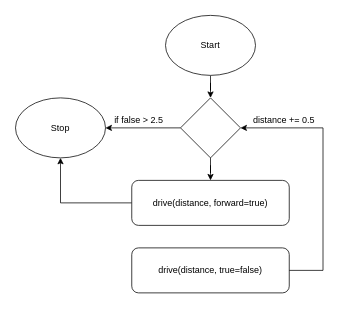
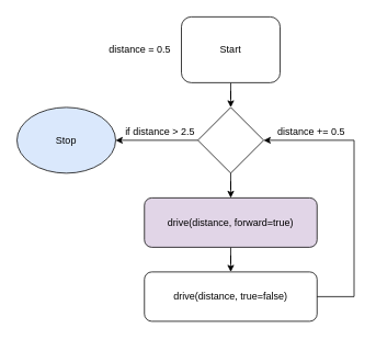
  <mxCell id="0" />
  <mxCell id="1" parent="0" />
  <mxCell id="2" value="" style="edgeStyle=orthogonalEdgeStyle;rounded=0;orthogonalLoop=1;jettySize=auto;html=1;" edge="1" parent="1" source="3" target="6"><mxGeometry relative="1" as="geometry" /></mxCell>
- <mxCell id="3" value="&lt;div&gt;Start&lt;/div&gt;" style="ellipse;whiteSpace=wrap;html=1;" vertex="1" parent="1"><mxGeometry x="220" y="20" width="120" height="80" as="geometry" /></mxCell>
+ <mxCell id="3" value="&lt;div&gt;Start&lt;/div&gt;" style="whiteSpace=wrap;html=1;rounded=1;" vertex="1" parent="1"><mxGeometry x="220" y="20" width="120" height="80" as="geometry" /></mxCell>
  <mxCell id="4" value="" style="edgeStyle=orthogonalEdgeStyle;rounded=0;orthogonalLoop=1;jettySize=auto;html=1;entryX=1;entryY=0.5;entryDx=0;entryDy=0;" edge="1" parent="1" source="6" target="9"><mxGeometry relative="1" as="geometry"><mxPoint x="160" y="170" as="targetPoint" /></mxGeometry></mxCell>
  <mxCell id="5" value="" style="edgeStyle=orthogonalEdgeStyle;rounded=0;orthogonalLoop=1;jettySize=auto;html=1;entryX=0.5;entryY=0;entryDx=0;entryDy=0;" edge="1" parent="1" source="6" target="11"><mxGeometry relative="1" as="geometry"><mxPoint x="280" y="290" as="targetPoint" /></mxGeometry></mxCell>
  <mxCell id="6" value="" style="rhombus;whiteSpace=wrap;html=1;" vertex="1" parent="1"><mxGeometry x="240" y="130" width="80" height="80" as="geometry" /></mxCell>
- <mxCell id="8" value="&lt;div&gt;if false &amp;gt; 2.5&lt;/div&gt;" style="text;html=1;resizable=0;points=[];autosize=1;align=left;verticalAlign=top;spacingTop=-4;" vertex="1" parent="1"><mxGeometry x="150" y="150" width="100" height="20" as="geometry" /></mxCell>
- <mxCell id="9" value="&lt;div&gt;Stop&lt;/div&gt;" style="ellipse;whiteSpace=wrap;html=1;" vertex="1" parent="1"><mxGeometry x="20" y="130" width="120" height="80" as="geometry" /></mxCell>
- <mxCell id="10" value="" style="edgeStyle=orthogonalEdgeStyle;rounded=0;orthogonalLoop=1;jettySize=auto;html=1;" edge="1" parent="1" source="11" target="9"><mxGeometry relative="1" as="geometry" /></mxCell>
- <mxCell id="11" value="&lt;div&gt;drive(distance, forward=true)&lt;/div&gt;" style="rounded=1;whiteSpace=wrap;html=1;" vertex="1" parent="1"><mxGeometry x="175" y="240" width="210" height="60" as="geometry" /></mxCell>
+ <mxCell id="7" value="distance = 0.5" style="text;html=1;resizable=0;points=[];autosize=1;align=left;verticalAlign=top;spacingTop=-4;" vertex="1" parent="1"><mxGeometry x="130" y="50" width="90" height="20" as="geometry" /></mxCell>
+ <mxCell id="8" value="&lt;div&gt;if distance &amp;gt; 2.5&lt;/div&gt;" style="text;html=1;resizable=0;points=[];autosize=1;align=left;verticalAlign=top;spacingTop=-4;" vertex="1" parent="1"><mxGeometry x="150" y="150" width="100" height="20" as="geometry" /></mxCell>
+ <mxCell id="9" value="&lt;div&gt;Stop&lt;/div&gt;" style="ellipse;whiteSpace=wrap;html=1;fillColor=#dae8fc;" vertex="1" parent="1"><mxGeometry x="20" y="130" width="120" height="80" as="geometry" /></mxCell>
+ <mxCell id="10" value="" style="edgeStyle=orthogonalEdgeStyle;rounded=0;orthogonalLoop=1;jettySize=auto;html=1;" edge="1" parent="1" source="11" target="12"><mxGeometry relative="1" as="geometry" /></mxCell>
+ <mxCell id="11" value="&lt;div&gt;drive(distance, forward=true)&lt;/div&gt;" style="rounded=1;whiteSpace=wrap;html=1;fillColor=#e1d5e7;" vertex="1" parent="1"><mxGeometry x="175" y="240" width="210" height="60" as="geometry" /></mxCell>
  <mxCell id="12" value="drive(distance, true=false)" style="rounded=1;whiteSpace=wrap;html=1;" vertex="1" parent="1"><mxGeometry x="175" y="330" width="210" height="60" as="geometry" /></mxCell>
  <mxCell id="13" style="edgeStyle=orthogonalEdgeStyle;rounded=0;orthogonalLoop=1;jettySize=auto;html=1;entryX=1;entryY=0.5;entryDx=0;entryDy=0;exitX=1;exitY=0.5;exitDx=0;exitDy=0;" edge="1" parent="1" source="12" target="6"><mxGeometry relative="1" as="geometry"><Array as="points"><mxPoint x="430" y="360" /><mxPoint x="430" y="170" /></Array></mxGeometry></mxCell>
  <mxCell id="14" value="&lt;div&gt;distance += 0.5&lt;/div&gt;" style="text;html=1;resizable=0;points=[];autosize=1;align=left;verticalAlign=top;spacingTop=-4;rotation=0;" vertex="1" parent="1"><mxGeometry x="335" y="150" width="100" height="20" as="geometry" /></mxCell>
